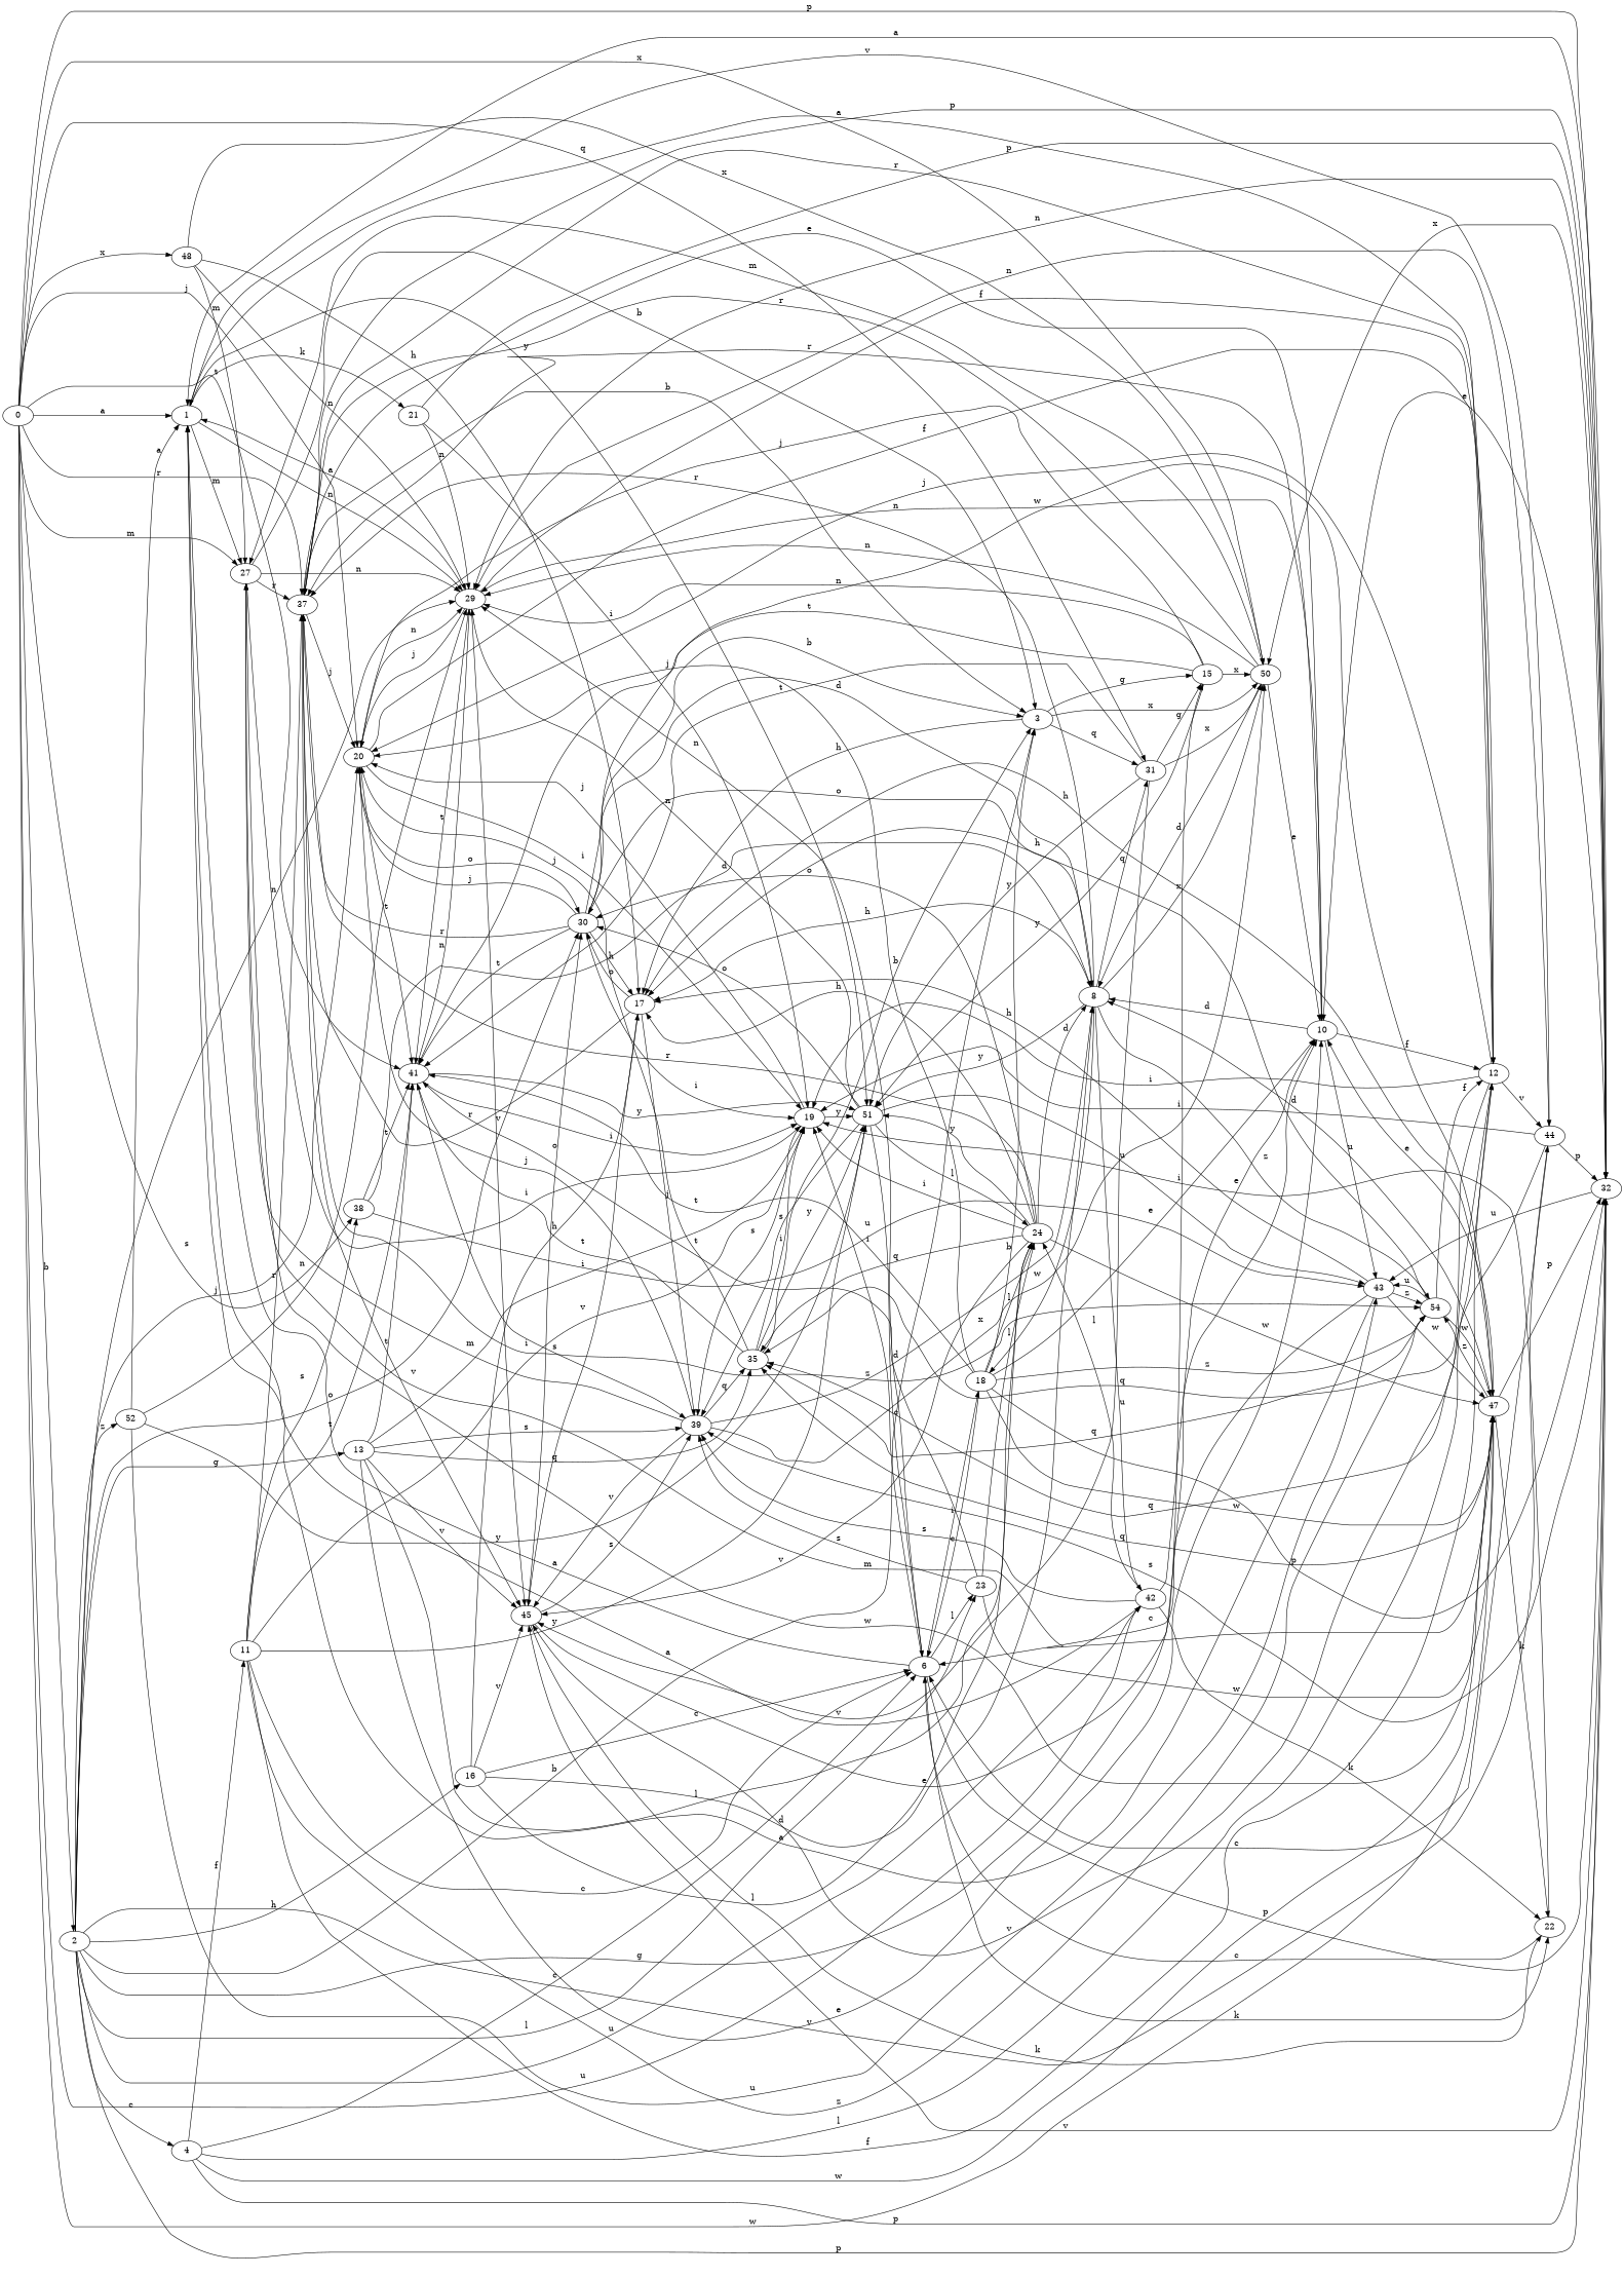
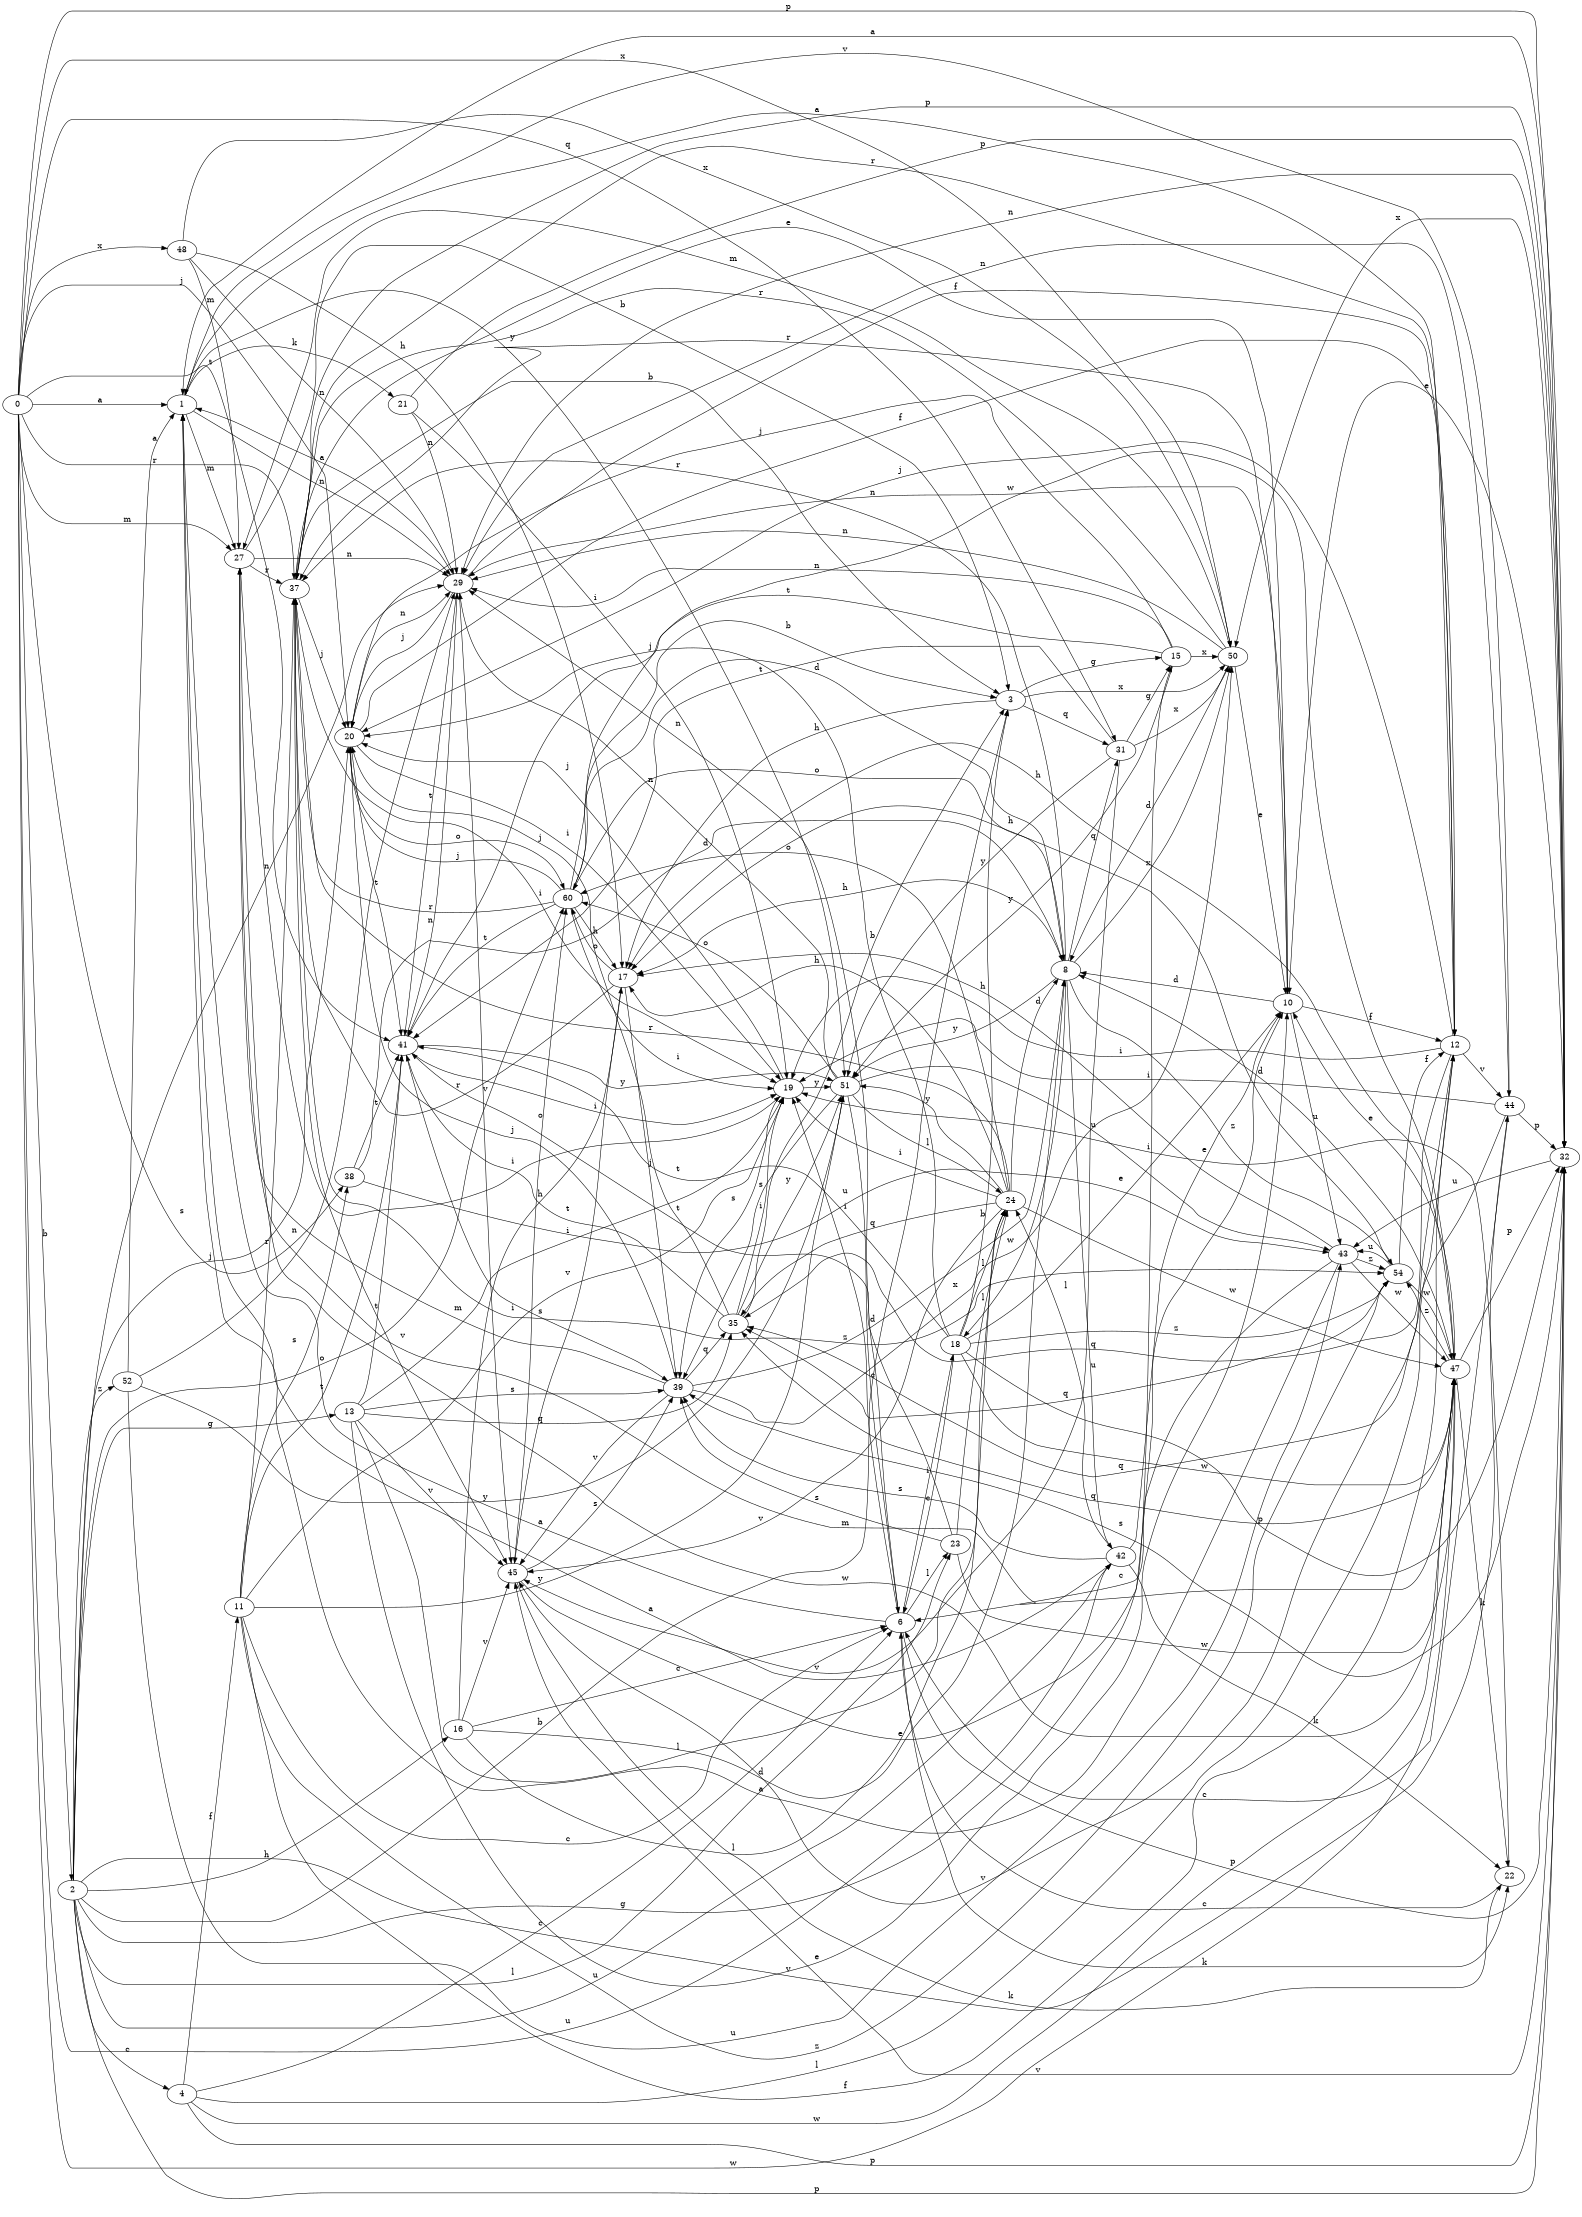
  strict digraph {
    rankdir=LR
    0
    1
    2
    20
    27
    32
    n7 [label=31]
    37
    38
    41
    42
    47
    48
    50
    21
    29
    44
    51
    3
    4
    13
    15
    16
    23
-   30
+   30 [label=60]
    52
    19
    12
    10
    43
    45
    39
    54
    8
    22
    24
    17
    35
    6
    11
    18
    0 -> 1 [label=a]
    0 -> 2 [label=b]
    0 -> 20 [label=j]
    0 -> 27 [label=m]
    0 -> 32 [label=p]
    0 -> n7 [label=q]
    0 -> 37 [label=r]
    0 -> 38 [label=s]
    0 -> 41 [label=t]
    0 -> 42 [label=u]
    0 -> 47 [label=w]
    0 -> 48 [label=x]
    0 -> 50 [label=x]
    1 -> 27 [label=m]
    1 -> 21 [label=k]
    1 -> 29 [label=n]
    1 -> 44 [label=v]
    1 -> 51 [label=y]
    2 -> 20 [label=j]
    2 -> 32 [label=p]
    2 -> 42 [label=u]
    2 -> 29 [label=n]
    2 -> 44 [label=v]
    2 -> 3 [label=b]
    2 -> 4 [label=c]
    2 -> 13 [label=g]
    2 -> 15 [label=g]
    2 -> 16 [label=h]
    2 -> 23 [label=l]
    2 -> 30 [label=o]
    2 -> 52 [label=z]
    20 -> 41 [label=t]
    20 -> 29 [label=n]
    20 -> 30 [label=o]
    20 -> 19 [label=i]
    20 -> 12 [label=f]
    27 -> 37 [label=r]
    27 -> 47 [label=w]
    27 -> 29 [label=n]
    27 -> 3 [label=b]
    27 -> 19 [label=i]
    32 -> 1 [label=a]
    32 -> 50 [label=x]
    32 -> 29 [label=n]
    32 -> 10 [label=e]
    32 -> 43 [label=u]
    32 -> 45 [label=v]
    32 -> 39 [label=s]
    n7 -> 41 [label=t]
    n7 -> 50 [label=x]
    n7 -> 51 [label=y]
    n7 -> 15 [label=g]
    n7 -> 45 [label=v]
    37 -> 20 [label=j]
    37 -> 32 [label=p]
    37 -> 3 [label=b]
+   37 -> 19 [label=i]
    37 -> 10 [label=e]
    37 -> 45 [label=v]
    37 -> 54 [label=z]
    38 -> 41 [label=t]
    38 -> 43 [label=u]
    38 -> 8 [label=d]
    41 -> 29 [label=n]
    41 -> 51 [label=y]
    41 -> 19 [label=i]
    41 -> 39 [label=s]
    42 -> 1 [label=a]
    42 -> 10 [label=e]
    42 -> 39 [label=s]
    42 -> 22 [label=k]
    42 -> 24 [label=l]
    47 -> 27 [label=m]
    47 -> 32 [label=p]
    47 -> 10 [label=e]
    47 -> 54 [label=z]
    47 -> 8 [label=d]
    47 -> 22 [label=k]
    47 -> 17 [label=h]
    47 -> 35 [label=q]
    48 -> 27 [label=m]
    48 -> 50 [label=x]
    48 -> 29 [label=n]
    48 -> 17 [label=h]
    50 -> 27 [label=m]
    50 -> 37 [label=r]
    50 -> 29 [label=n]
    50 -> 10 [label=e]
    50 -> 8 [label=d]
    21 -> 32 [label=p]
    21 -> 29 [label=n]
    21 -> 19 [label=i]
    29 -> 1 [label=a]
    29 -> 20 [label=j]
    29 -> 41 [label=t]
    29 -> 12 [label=f]
    29 -> 45 [label=v]
    44 -> 32 [label=p]
    44 -> 29 [label=n]
    44 -> 19 [label=i]
    44 -> 35 [label=q]
    44 -> 6 [label=c]
    51 -> 29 [label=n]
    51 -> 30 [label=o]
    51 -> 43 [label=u]
    51 -> 39 [label=s]
    51 -> 24 [label=l]
    51 -> 6 [label=c]
    3 -> n7 [label=q]
    3 -> 50 [label=x]
    3 -> 15 [label=g]
    3 -> 17 [label=h]
    4 -> 32 [label=p]
    4 -> 47 [label=w]
    4 -> 12 [label=l]
    4 -> 6 [label=c]
    4 -> 11 [label=f]
    13 -> 41 [label=t]
    13 -> 19 [label=i]
    13 -> 10 [label=e]
    13 -> 45 [label=v]
    13 -> 39 [label=s]
    13 -> 24 [label=l]
    13 -> 35 [label=q]
    15 -> 20 [label=j]
    15 -> 41 [label=t]
    15 -> 50 [label=x]
    15 -> 29 [label=n]
    15 -> 51 [label=y]
    16 -> 45 [label=v]
    16 -> 8 [label=d]
    16 -> 24 [label=l]
    16 -> 17 [label=h]
    16 -> 6 [label=c]
    23 -> 41 [label=t]
    23 -> 47 [label=w]
    23 -> 39 [label=s]
    23 -> 24 [label=l]
    30 -> 20 [label=j]
    30 -> 37 [label=r]
    30 -> 41 [label=t]
    30 -> 47 [label=w]
    30 -> 3 [label=b]
    30 -> 19 [label=i]
    30 -> 8 [label=d]
    30 -> 17 [label=h]
    52 -> 1 [label=a]
    52 -> 29 [label=n]
    52 -> 51 [label=y]
    52 -> 43 [label=u]
    19 -> 20 [label=j]
    19 -> 51 [label=y]
    19 -> 39 [label=s]
    12 -> 1 [label=a]
    12 -> 20 [label=j]
    12 -> 37 [label=r]
    12 -> 44 [label=v]
    12 -> 19 [label=i]
    12 -> 45 [label=v]
    12 -> 35 [label=q]
    10 -> 37 [label=r]
    10 -> 29 [label=n]
    10 -> 12 [label=f]
    10 -> 43 [label=u]
    10 -> 8 [label=d]
    43 -> 1 [label=a]
    43 -> 47 [label=w]
    43 -> 54 [label=z]
    43 -> 17 [label=h]
    43 -> 6 [label=c]
    45 -> 30 [label=o]
    45 -> 10 [label=e]
    45 -> 39 [label=s]
    45 -> 22 [label=k]
    39 -> 20 [label=j]
    39 -> 27 [label=m]
    39 -> 50 [label=x]
    39 -> 45 [label=v]
    39 -> 8 [label=d]
    39 -> 35 [label=q]
    54 -> 47 [label=w]
    54 -> 12 [label=f]
    54 -> 43 [label=u]
    54 -> 17 [label=h]
    54 -> 35 [label=q]
    8 -> n7 [label=q]
    8 -> 37 [label=r]
    8 -> 42 [label=u]
    8 -> 50 [label=x]
    8 -> 51 [label=y]
    8 -> 30 [label=o]
    8 -> 54 [label=z]
    8 -> 17 [label=h]
    8 -> 18 [label=w]
    22 -> 19 [label=i]
    22 -> 6 [label=c]
    24 -> 37 [label=r]
    24 -> 47 [label=w]
    24 -> 51 [label=y]
    24 -> 30 [label=o]
    24 -> 19 [label=i]
    24 -> 45 [label=v]
    24 -> 8 [label=d]
    24 -> 17 [label=h]
    24 -> 35 [label=q]
    17 -> 37 [label=r]
    17 -> 30 [label=o]
    17 -> 45 [label=v]
    17 -> 39 [label=j]
    35 -> 20 [label=j]
    35 -> 41 [label=t]
    35 -> 51 [label=y]
    35 -> 3 [label=b]
    35 -> 19 [label=i]
    6 -> 1 [label=a]
    6 -> 32 [label=p]
    6 -> 29 [label=n]
    6 -> 23 [label=l]
    6 -> 19 [label=i]
    6 -> 22 [label=k]
    6 -> 18 [label=i]
    11 -> 37 [label=r]
    11 -> 38 [label=s]
    11 -> 41 [label=t]
    11 -> 51 [label=y]
    11 -> 19 [label=i]
    11 -> 12 [label=f]
    11 -> 54 [label=z]
    11 -> 6 [label=c]
    18 -> 20 [label=j]
    18 -> 32 [label=p]
    18 -> 41 [label=t]
    18 -> 47 [label=w]
    18 -> 3 [label=b]
    18 -> 10 [label=e]
    18 -> 54 [label=z]
    18 -> 24 [label=l]
    18 -> 6 [label=c]
  }
